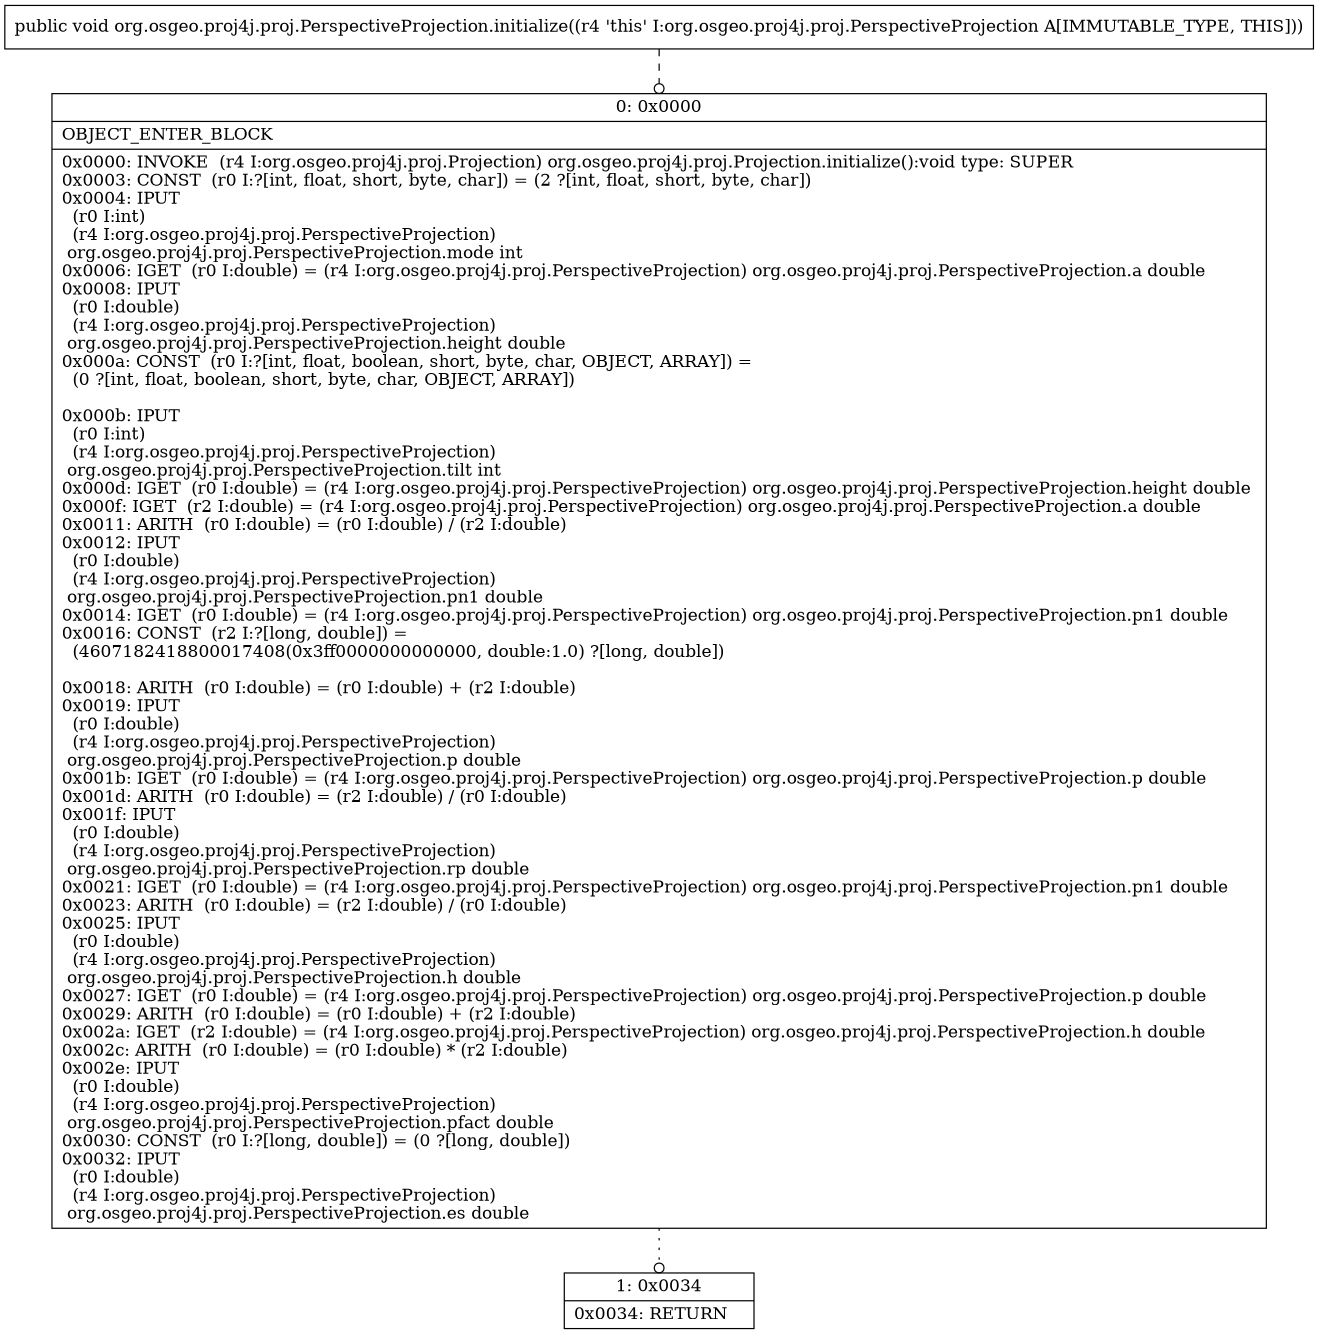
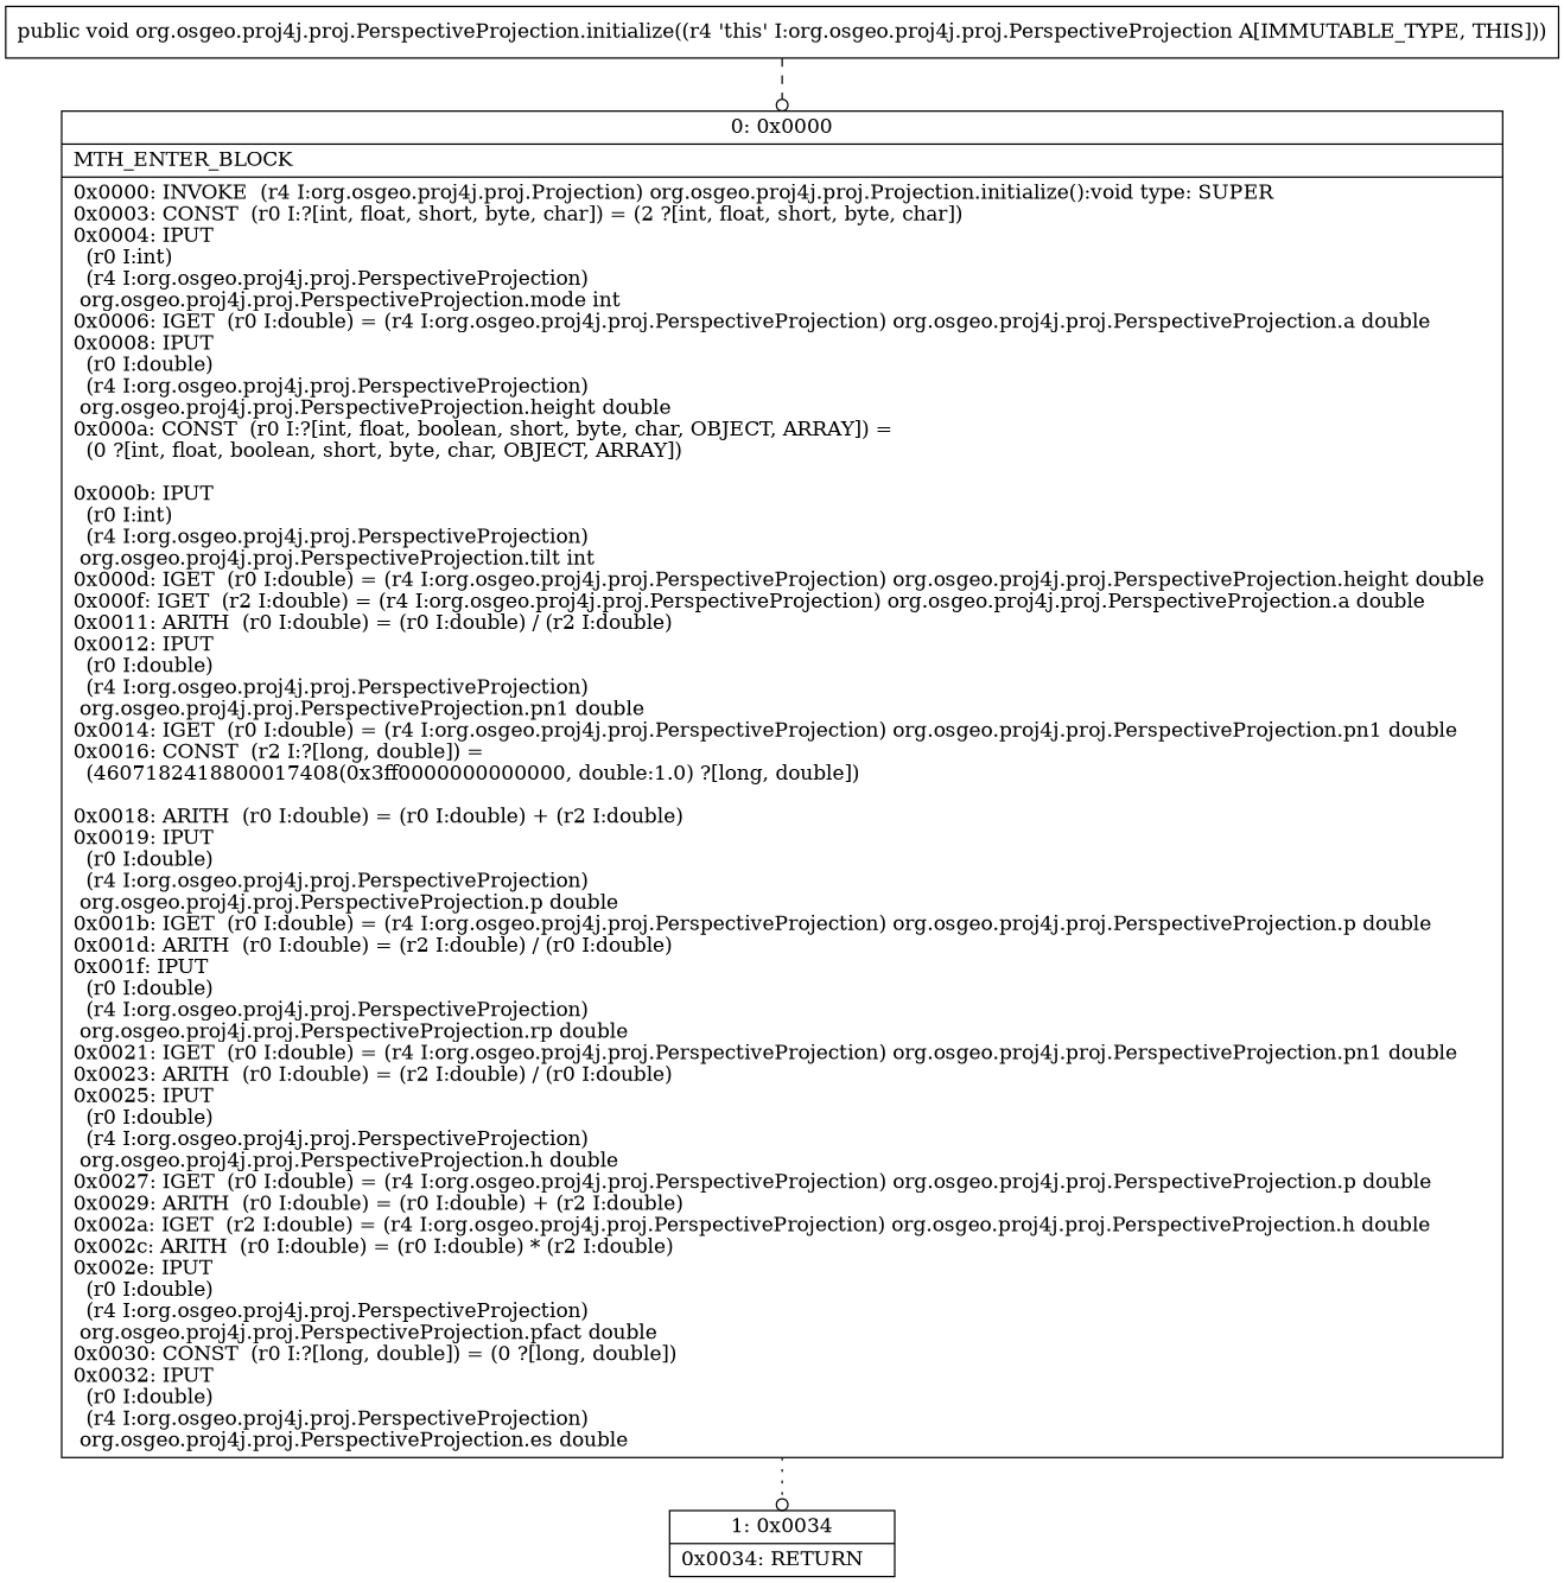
  digraph {
    node [shape=record]
    edge [arrowhead=odot]
-   n1 [label="{0\:\ 0x0000|OBJECT_ENTER_BLOCK\l|0x0000: INVOKE  (r4 I:org.osgeo.proj4j.proj.Projection) org.osgeo.proj4j.proj.Projection.initialize():void type: SUPER \l0x0003: CONST  (r0 I:?[int, float, short, byte, char]) = (2 ?[int, float, short, byte, char]) \l0x0004: IPUT  \l  (r0 I:int)\l  (r4 I:org.osgeo.proj4j.proj.PerspectiveProjection)\l org.osgeo.proj4j.proj.PerspectiveProjection.mode int \l0x0006: IGET  (r0 I:double) = (r4 I:org.osgeo.proj4j.proj.PerspectiveProjection) org.osgeo.proj4j.proj.PerspectiveProjection.a double \l0x0008: IPUT  \l  (r0 I:double)\l  (r4 I:org.osgeo.proj4j.proj.PerspectiveProjection)\l org.osgeo.proj4j.proj.PerspectiveProjection.height double \l0x000a: CONST  (r0 I:?[int, float, boolean, short, byte, char, OBJECT, ARRAY]) = \l  (0 ?[int, float, boolean, short, byte, char, OBJECT, ARRAY])\l \l0x000b: IPUT  \l  (r0 I:int)\l  (r4 I:org.osgeo.proj4j.proj.PerspectiveProjection)\l org.osgeo.proj4j.proj.PerspectiveProjection.tilt int \l0x000d: IGET  (r0 I:double) = (r4 I:org.osgeo.proj4j.proj.PerspectiveProjection) org.osgeo.proj4j.proj.PerspectiveProjection.height double \l0x000f: IGET  (r2 I:double) = (r4 I:org.osgeo.proj4j.proj.PerspectiveProjection) org.osgeo.proj4j.proj.PerspectiveProjection.a double \l0x0011: ARITH  (r0 I:double) = (r0 I:double) \/ (r2 I:double) \l0x0012: IPUT  \l  (r0 I:double)\l  (r4 I:org.osgeo.proj4j.proj.PerspectiveProjection)\l org.osgeo.proj4j.proj.PerspectiveProjection.pn1 double \l0x0014: IGET  (r0 I:double) = (r4 I:org.osgeo.proj4j.proj.PerspectiveProjection) org.osgeo.proj4j.proj.PerspectiveProjection.pn1 double \l0x0016: CONST  (r2 I:?[long, double]) = \l  (4607182418800017408(0x3ff0000000000000, double:1.0) ?[long, double])\l \l0x0018: ARITH  (r0 I:double) = (r0 I:double) + (r2 I:double) \l0x0019: IPUT  \l  (r0 I:double)\l  (r4 I:org.osgeo.proj4j.proj.PerspectiveProjection)\l org.osgeo.proj4j.proj.PerspectiveProjection.p double \l0x001b: IGET  (r0 I:double) = (r4 I:org.osgeo.proj4j.proj.PerspectiveProjection) org.osgeo.proj4j.proj.PerspectiveProjection.p double \l0x001d: ARITH  (r0 I:double) = (r2 I:double) \/ (r0 I:double) \l0x001f: IPUT  \l  (r0 I:double)\l  (r4 I:org.osgeo.proj4j.proj.PerspectiveProjection)\l org.osgeo.proj4j.proj.PerspectiveProjection.rp double \l0x0021: IGET  (r0 I:double) = (r4 I:org.osgeo.proj4j.proj.PerspectiveProjection) org.osgeo.proj4j.proj.PerspectiveProjection.pn1 double \l0x0023: ARITH  (r0 I:double) = (r2 I:double) \/ (r0 I:double) \l0x0025: IPUT  \l  (r0 I:double)\l  (r4 I:org.osgeo.proj4j.proj.PerspectiveProjection)\l org.osgeo.proj4j.proj.PerspectiveProjection.h double \l0x0027: IGET  (r0 I:double) = (r4 I:org.osgeo.proj4j.proj.PerspectiveProjection) org.osgeo.proj4j.proj.PerspectiveProjection.p double \l0x0029: ARITH  (r0 I:double) = (r0 I:double) + (r2 I:double) \l0x002a: IGET  (r2 I:double) = (r4 I:org.osgeo.proj4j.proj.PerspectiveProjection) org.osgeo.proj4j.proj.PerspectiveProjection.h double \l0x002c: ARITH  (r0 I:double) = (r0 I:double) * (r2 I:double) \l0x002e: IPUT  \l  (r0 I:double)\l  (r4 I:org.osgeo.proj4j.proj.PerspectiveProjection)\l org.osgeo.proj4j.proj.PerspectiveProjection.pfact double \l0x0030: CONST  (r0 I:?[long, double]) = (0 ?[long, double]) \l0x0032: IPUT  \l  (r0 I:double)\l  (r4 I:org.osgeo.proj4j.proj.PerspectiveProjection)\l org.osgeo.proj4j.proj.PerspectiveProjection.es double \l}"]
+   n1 [label="{0\:\ 0x0000|MTH_ENTER_BLOCK\l|0x0000: INVOKE  (r4 I:org.osgeo.proj4j.proj.Projection) org.osgeo.proj4j.proj.Projection.initialize():void type: SUPER \l0x0003: CONST  (r0 I:?[int, float, short, byte, char]) = (2 ?[int, float, short, byte, char]) \l0x0004: IPUT  \l  (r0 I:int)\l  (r4 I:org.osgeo.proj4j.proj.PerspectiveProjection)\l org.osgeo.proj4j.proj.PerspectiveProjection.mode int \l0x0006: IGET  (r0 I:double) = (r4 I:org.osgeo.proj4j.proj.PerspectiveProjection) org.osgeo.proj4j.proj.PerspectiveProjection.a double \l0x0008: IPUT  \l  (r0 I:double)\l  (r4 I:org.osgeo.proj4j.proj.PerspectiveProjection)\l org.osgeo.proj4j.proj.PerspectiveProjection.height double \l0x000a: CONST  (r0 I:?[int, float, boolean, short, byte, char, OBJECT, ARRAY]) = \l  (0 ?[int, float, boolean, short, byte, char, OBJECT, ARRAY])\l \l0x000b: IPUT  \l  (r0 I:int)\l  (r4 I:org.osgeo.proj4j.proj.PerspectiveProjection)\l org.osgeo.proj4j.proj.PerspectiveProjection.tilt int \l0x000d: IGET  (r0 I:double) = (r4 I:org.osgeo.proj4j.proj.PerspectiveProjection) org.osgeo.proj4j.proj.PerspectiveProjection.height double \l0x000f: IGET  (r2 I:double) = (r4 I:org.osgeo.proj4j.proj.PerspectiveProjection) org.osgeo.proj4j.proj.PerspectiveProjection.a double \l0x0011: ARITH  (r0 I:double) = (r0 I:double) \/ (r2 I:double) \l0x0012: IPUT  \l  (r0 I:double)\l  (r4 I:org.osgeo.proj4j.proj.PerspectiveProjection)\l org.osgeo.proj4j.proj.PerspectiveProjection.pn1 double \l0x0014: IGET  (r0 I:double) = (r4 I:org.osgeo.proj4j.proj.PerspectiveProjection) org.osgeo.proj4j.proj.PerspectiveProjection.pn1 double \l0x0016: CONST  (r2 I:?[long, double]) = \l  (4607182418800017408(0x3ff0000000000000, double:1.0) ?[long, double])\l \l0x0018: ARITH  (r0 I:double) = (r0 I:double) + (r2 I:double) \l0x0019: IPUT  \l  (r0 I:double)\l  (r4 I:org.osgeo.proj4j.proj.PerspectiveProjection)\l org.osgeo.proj4j.proj.PerspectiveProjection.p double \l0x001b: IGET  (r0 I:double) = (r4 I:org.osgeo.proj4j.proj.PerspectiveProjection) org.osgeo.proj4j.proj.PerspectiveProjection.p double \l0x001d: ARITH  (r0 I:double) = (r2 I:double) \/ (r0 I:double) \l0x001f: IPUT  \l  (r0 I:double)\l  (r4 I:org.osgeo.proj4j.proj.PerspectiveProjection)\l org.osgeo.proj4j.proj.PerspectiveProjection.rp double \l0x0021: IGET  (r0 I:double) = (r4 I:org.osgeo.proj4j.proj.PerspectiveProjection) org.osgeo.proj4j.proj.PerspectiveProjection.pn1 double \l0x0023: ARITH  (r0 I:double) = (r2 I:double) \/ (r0 I:double) \l0x0025: IPUT  \l  (r0 I:double)\l  (r4 I:org.osgeo.proj4j.proj.PerspectiveProjection)\l org.osgeo.proj4j.proj.PerspectiveProjection.h double \l0x0027: IGET  (r0 I:double) = (r4 I:org.osgeo.proj4j.proj.PerspectiveProjection) org.osgeo.proj4j.proj.PerspectiveProjection.p double \l0x0029: ARITH  (r0 I:double) = (r0 I:double) + (r2 I:double) \l0x002a: IGET  (r2 I:double) = (r4 I:org.osgeo.proj4j.proj.PerspectiveProjection) org.osgeo.proj4j.proj.PerspectiveProjection.h double \l0x002c: ARITH  (r0 I:double) = (r0 I:double) * (r2 I:double) \l0x002e: IPUT  \l  (r0 I:double)\l  (r4 I:org.osgeo.proj4j.proj.PerspectiveProjection)\l org.osgeo.proj4j.proj.PerspectiveProjection.pfact double \l0x0030: CONST  (r0 I:?[long, double]) = (0 ?[long, double]) \l0x0032: IPUT  \l  (r0 I:double)\l  (r4 I:org.osgeo.proj4j.proj.PerspectiveProjection)\l org.osgeo.proj4j.proj.PerspectiveProjection.es double \l}"]
    n2 [label="{1\:\ 0x0034|0x0034: RETURN   \l}"]
    n3 [label="{public void org.osgeo.proj4j.proj.PerspectiveProjection.initialize((r4 'this' I:org.osgeo.proj4j.proj.PerspectiveProjection A[IMMUTABLE_TYPE, THIS])) }"]
    n1 -> n2 [style=dotted]
    n3 -> n1 [style=dashed]
  }
